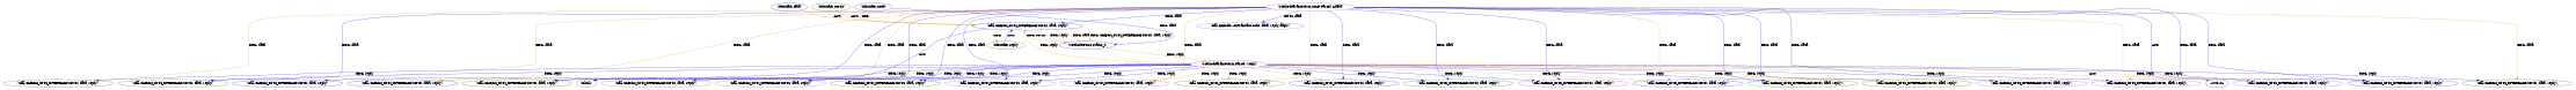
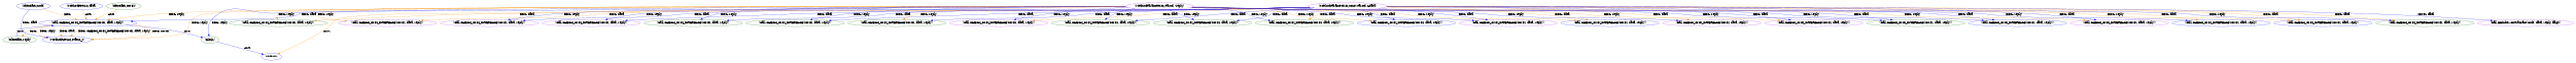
  digraph {
    node [color=darkgreen]
    edge [color=blue]
    n1 [color=blue label="(Call,CHECK_OMX_INTERFACE(IOMX, data, reply))"]
    n2 [label="(Block,)"]
    n3 [label="(Identifier,reply)"]
    n4 [color=blue label="(MethodReturn,status_t)"]
    n5 [color=purple label="(MethodParameterIn,const Parcel &data)"]
    n6 [color=blue label="(Call,CHECK_OMX_INTERFACE(IOMX, data, reply))"]
    n7 [label="(Call,CHECK_OMX_INTERFACE(IOMX, data, reply))"]
    n8 [label="(Call,CHECK_OMX_INTERFACE(IOMX, data, reply))"]
    n9 [color=blue label="(Call,CHECK_OMX_INTERFACE(IOMX, data, reply))"]
    n10 [color=purple label="(Call,CHECK_OMX_INTERFACE(IOMX, data, reply))"]
    n11 [color=blue label="(Call,CHECK_OMX_INTERFACE(IOMX, data, reply))"]
    n12 [color=blue label="(Call,CHECK_OMX_INTERFACE(IOMX, data, reply))"]
    n13 [label="(Call,CHECK_OMX_INTERFACE(IOMX, data, reply))"]
    n14 [label="(Call,CHECK_OMX_INTERFACE(IOMX, data, reply))"]
    n15 [color=purple label="(Call,CHECK_OMX_INTERFACE(IOMX, data, reply))"]
    n16 [label="(Call,CHECK_OMX_INTERFACE(IOMX, data, reply))"]
    n17 [color=purple label="(Call,CHECK_OMX_INTERFACE(IOMX, data, reply))"]
    n18 [color=purple label="(Call,CHECK_OMX_INTERFACE(IOMX, data, reply))"]
    n19 [color=purple label="(Call,CHECK_OMX_INTERFACE(IOMX, data, reply))"]
    n20 [label="(Call,CHECK_OMX_INTERFACE(IOMX, data, reply))"]
    n21 [color=purple label="(Call,CHECK_OMX_INTERFACE(IOMX, data, reply))"]
    n22 [label="(Call,CHECK_OMX_INTERFACE(IOMX, data, reply))"]
    n23 [label="(Call,CHECK_OMX_INTERFACE(IOMX, data, reply))"]
    n24 [color=purple label="(Call,CHECK_OMX_INTERFACE(IOMX, data, reply))"]
    n25 [label="(Call,CHECK_OMX_INTERFACE(IOMX, data, reply))"]
    n26 [color=purple label="(Call,BBinder::onTransact(code, data, reply, flags))"]
    n27 [color=blue label="(Call,CHECK_OMX_INTERFACE(IOMX, data, reply))"]
    n28 [color=purple label="(Call,CHECK_OMX_INTERFACE(IOMX, data, reply))"]
    n29 [color=blue label=1040101]
    n30 [color=purple label="(MethodParameterIn,Parcel *reply)"]
    n31 [color=blue label="(Identifier,node)"]
-   n32 [color=blue label="(Identifier,data)"]
+   n32 [color=blue label="(MethodReturn,data)"]
    n33 [label="(Identifier,IOMX)"]
    n1 -> n2 [label="AST: "]
    n1 -> n3 [color=darkorange label="CFG: "]
    n1 -> n4 [color=darkorange label="DDG: IOMX"]
    n1 -> n4 [color=darkorange label="DDG: reply"]
    n1 -> n4 [color=darkorange label="DDG: data"]
    n1 -> n4 [color=darkorange label="DDG: CHECK_OMX_INTERFACE(IOMX, data, reply)"]
    n3 -> n1 [label="AST: "]
    n5 -> n1 [label="DDG: data"]
    n5 -> n6 [color=darkorange label="DDG: data"]
    n5 -> n7 [label="DDG: data"]
    n5 -> n8 [label="DDG: data"]
    n5 -> n9 [label="DDG: data"]
    n5 -> n10 [color=darkorange label="DDG: data"]
    n5 -> n11 [color=darkorange label="DDG: data"]
    n5 -> n12 [color=darkorange label="DDG: data"]
    n5 -> n13 [color=darkorange label="DDG: data"]
    n5 -> n14 [label="DDG: data"]
    n5 -> n15 [label="DDG: data"]
    n5 -> n16 [label="DDG: data"]
    n5 -> n17 [color=darkorange label="DDG: data"]
    n5 -> n18 [label="DDG: data"]
    n5 -> n19 [label="DDG: data"]
    n5 -> n20 [color=darkorange label="DDG: data"]
    n5 -> n21 [label="DDG: data"]
    n5 -> n22 [label="DDG: data"]
    n5 -> n23 [color=darkorange label="DDG: data"]
    n5 -> n24 [label="DDG: data"]
    n5 -> n25 [label="DDG: data"]
    n5 -> n26 [label="IOMX: data"]
    n5 -> n27 [label="DDG: data"]
    n5 -> n28 [color=darkorange label="DDG: data"]
-   n5 -> n29 [label="AST: "]
+   n2 -> n29 [label="AST: "]
    n30 -> n1 [color=darkorange label="DDG: reply"]
    n30 -> n2 [label="DDG: reply"]
-   n4 -> n30 [color=darkorange label="DDG: reply"]
+   n30 -> n4 [color=darkorange label="DDG: reply"]
    n30 -> n6 [color=darkorange label="DDG: reply"]
    n30 -> n7 [label="DDG: reply"]
    n30 -> n8 [label="DDG: reply"]
    n30 -> n9 [label="DDG: reply"]
    n30 -> n10 [color=darkorange label="DDG: reply"]
    n30 -> n11 [label="DDG: reply"]
    n30 -> n12 [color=darkorange label="DDG: reply"]
    n30 -> n13 [color=darkorange label="DDG: reply"]
    n30 -> n14 [label="DDG: reply"]
    n30 -> n15 [color=darkorange label="DDG: reply"]
    n30 -> n16 [label="DDG: reply"]
    n30 -> n17 [label="DDG: reply"]
    n30 -> n18 [label="DDG: reply"]
    n30 -> n19 [color=darkorange label="DDG: reply"]
    n30 -> n20 [label="DDG: reply"]
    n30 -> n21 [label="DDG: reply"]
    n30 -> n22 [label="DDG: reply"]
    n30 -> n23 [label="DDG: reply"]
    n30 -> n24 [label="DDG: reply"]
    n30 -> n25 [color=darkorange label="DDG: reply"]
    n30 -> n27 [color=darkorange label="DDG: reply"]
    n30 -> n28 [label="DDG: reply"]
    n30 -> n29 [color=darkorange label="AST: "]
    n31 -> n1 [color=darkorange label="CFG: "]
    n31 -> n4 [label="DDG: data"]
    n32 -> n1 [color=darkorange label="AST: "]
    n33 -> n1 [color=darkorange label="AST: "]
  }
